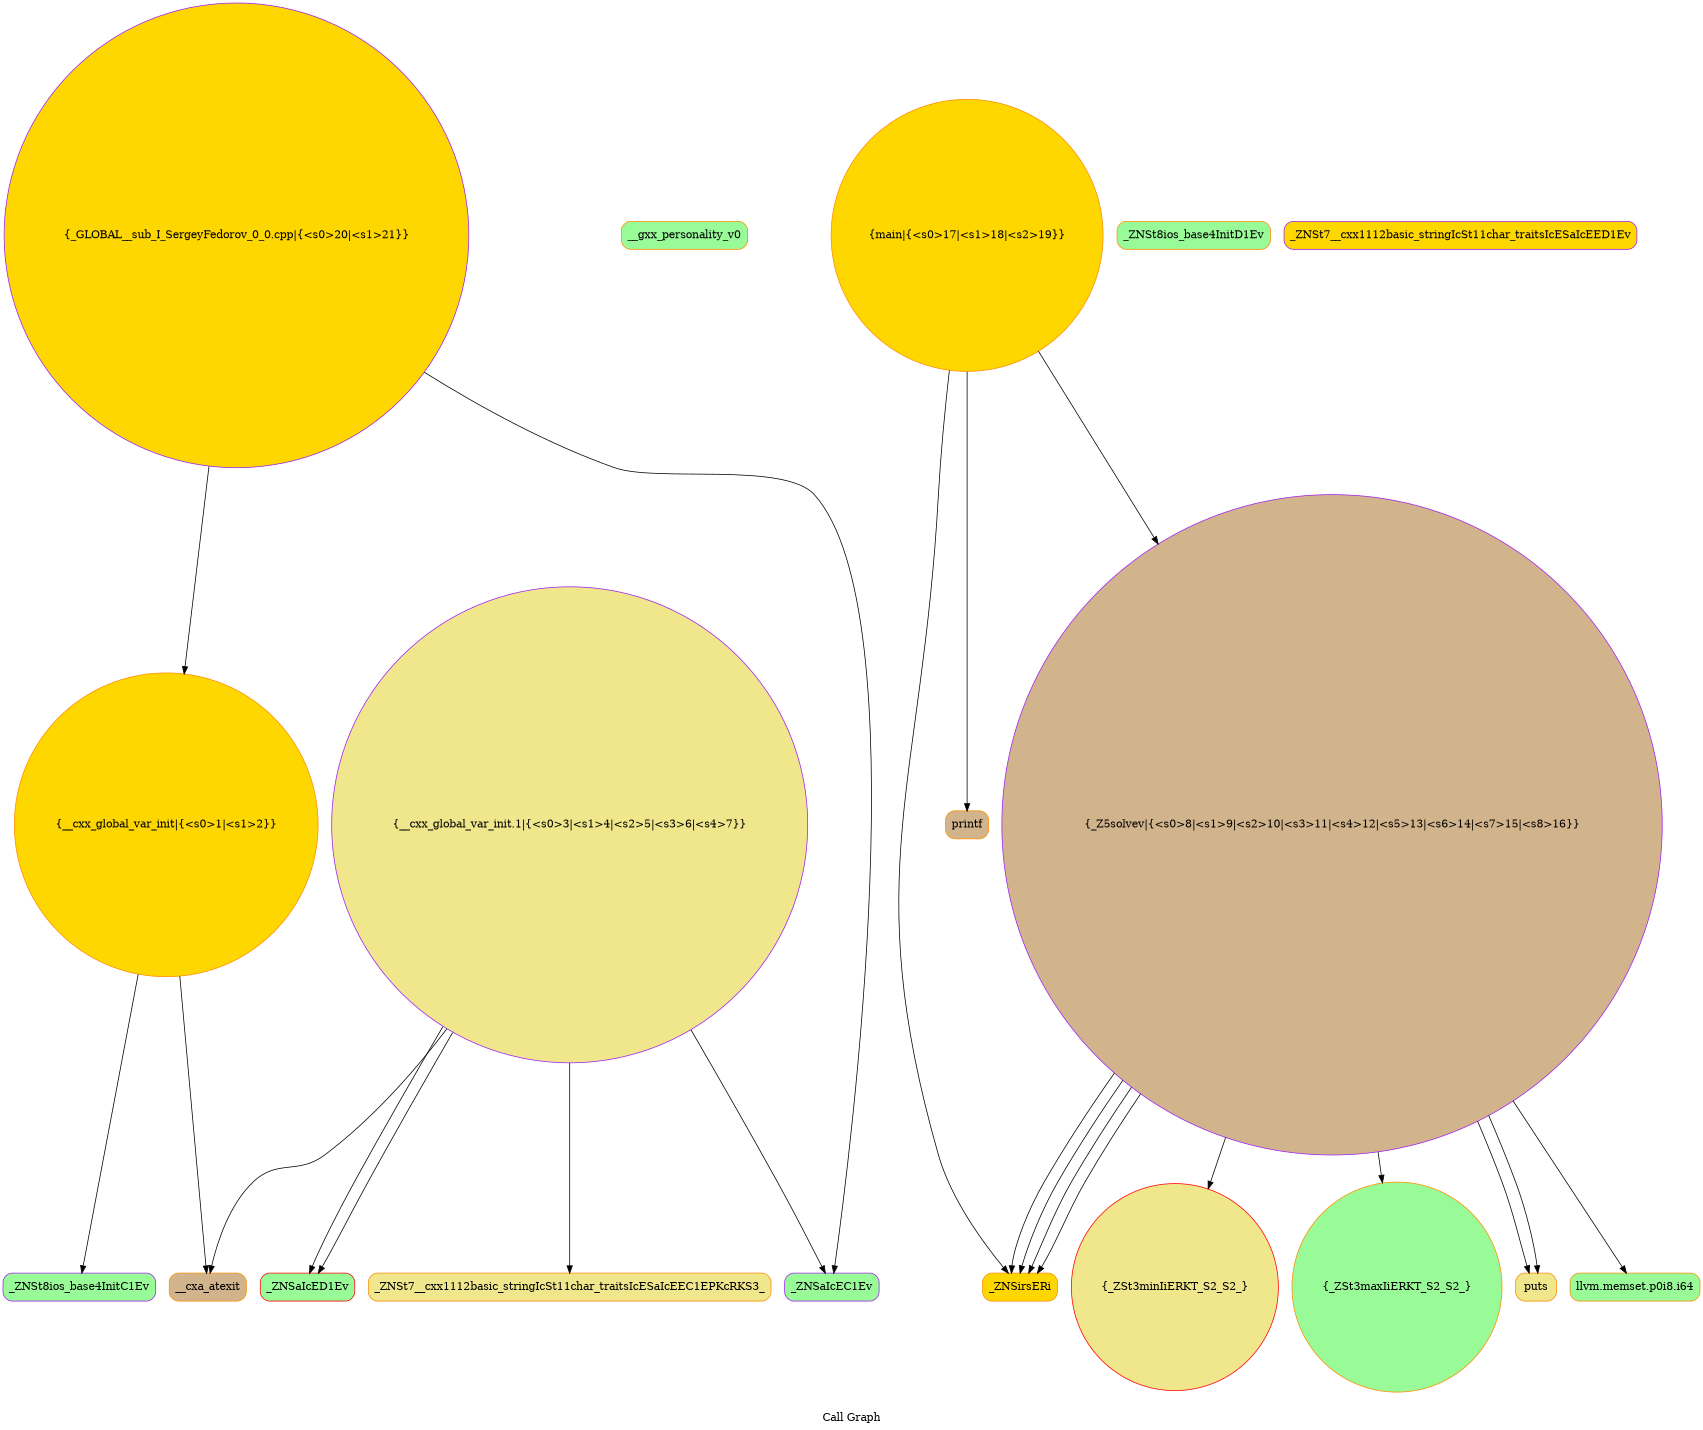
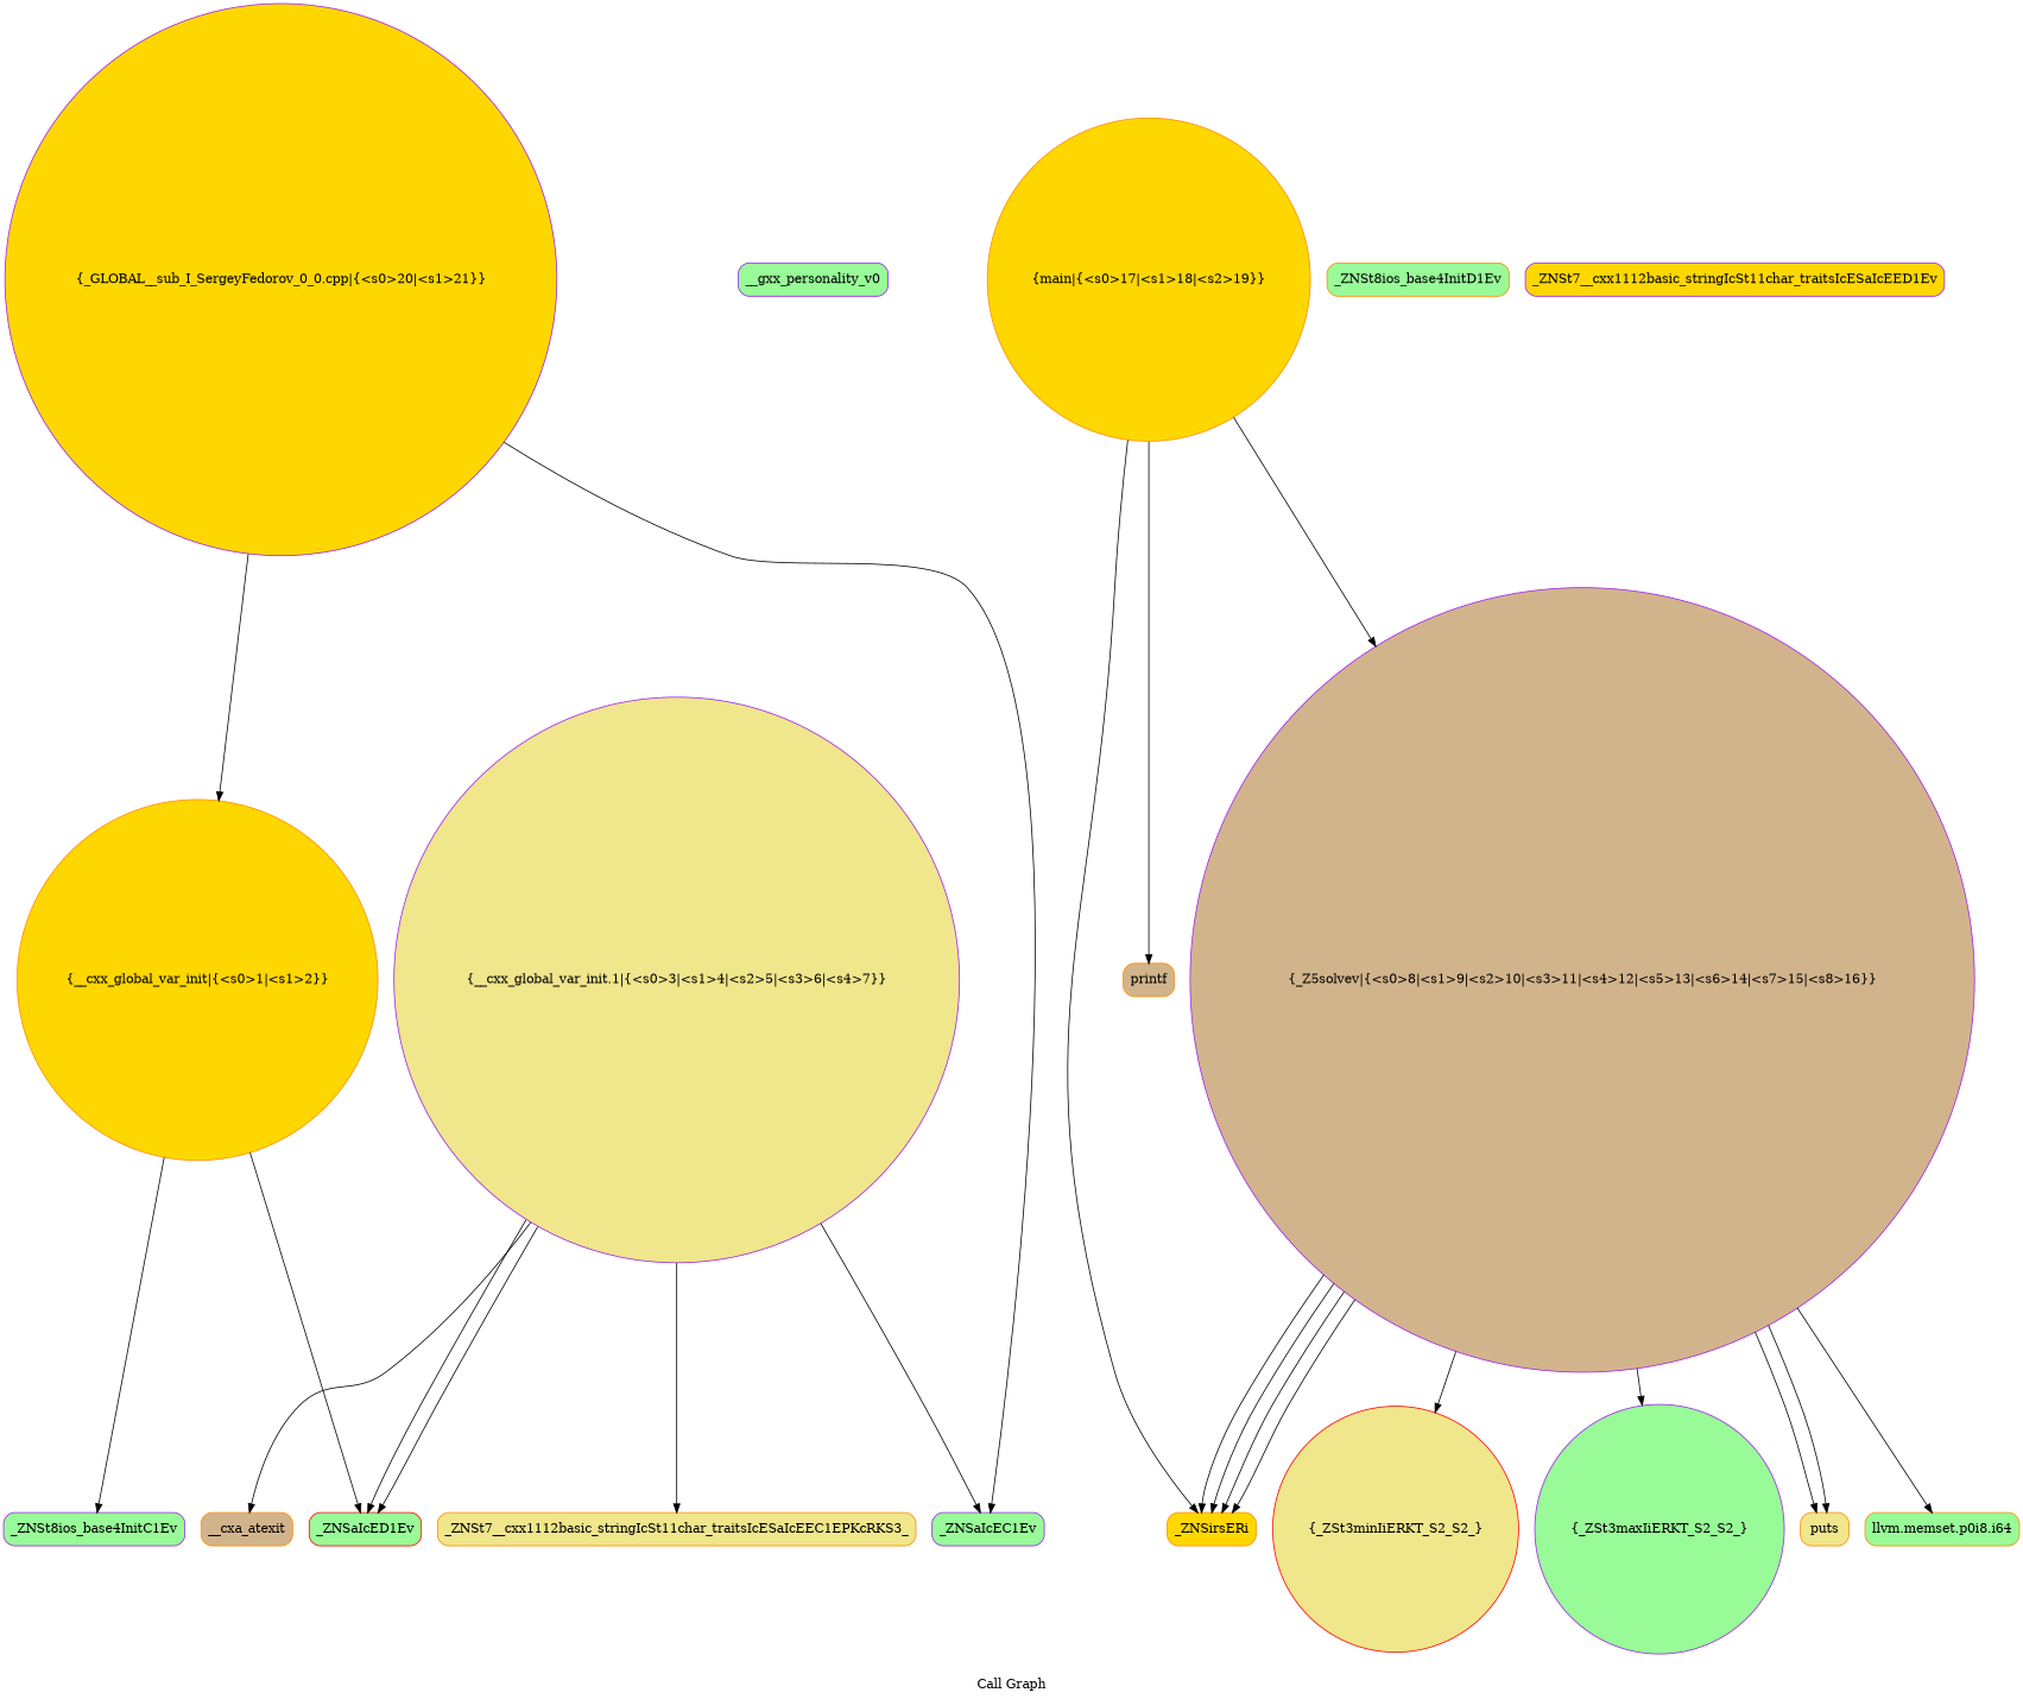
  digraph {
    label="Call Graph"
    node [color=darkorange fillcolor=palegreen shape=Mrecord style=filled]
    edge [color=black tailport=s0]
    n1 [fillcolor=gold label="{__cxx_global_var_init|{<s0>1|<s1>2}}" shape=circle]
    n2 [color=purple label="{_ZNSt8ios_base4InitC1Ev}"]
    n3 [fillcolor=tan label="{__cxa_atexit}"]
-   n4 [label="{__gxx_personality_v0}"]
+   n4 [color=purple label="{__gxx_personality_v0}"]
    n5 [color=red fillcolor=khaki label="{_ZSt3minIiERKT_S2_S2_}" shape=circle]
    n6 [label="{_ZNSt8ios_base4InitD1Ev}"]
    n7 [color=purple fillcolor=gold label="{_ZNSt7__cxx1112basic_stringIcSt11char_traitsIcESaIcEED1Ev}"]
    n8 [fillcolor=gold label="{main|{<s0>17|<s1>18|<s2>19}}" shape=circle]
    n9 [fillcolor=gold label="{_ZNSirsERi}"]
    n10 [fillcolor=tan label="{printf}"]
    n11 [color=purple fillcolor=tan label="{_Z5solvev|{<s0>8|<s1>9|<s2>10|<s3>11|<s4>12|<s5>13|<s6>14|<s7>15|<s8>16}}" shape=circle]
-   n12 [label="{_ZSt3maxIiERKT_S2_S2_}" shape=circle]
+   n12 [color=purple label="{_ZSt3maxIiERKT_S2_S2_}" shape=circle]
    n13 [fillcolor=khaki label="{puts}"]
    n14 [label="{llvm.memset.p0i8.i64}"]
    n15 [color=purple fillcolor=khaki label="{__cxx_global_var_init.1|{<s0>3|<s1>4|<s2>5|<s3>6|<s4>7}}" shape=circle]
    n16 [color=purple label="{_ZNSaIcEC1Ev}"]
    n17 [fillcolor=khaki label="{_ZNSt7__cxx1112basic_stringIcSt11char_traitsIcESaIcEEC1EPKcRKS3_}"]
    n18 [color=red label="{_ZNSaIcED1Ev}"]
    n19 [color=purple fillcolor=gold label="{_GLOBAL__sub_I_SergeyFedorov_0_0.cpp|{<s0>20|<s1>21}}" shape=circle]
    n1 -> n2
-   n1 -> n3 [tailport=s1]
+   n1 -> n18 [tailport=s1]
    n8 -> n9
    n8 -> n10 [tailport=s1]
    n8 -> n11 [tailport=s2]
    n11 -> n5 [tailport=s5]
    n11 -> n9
    n11 -> n9 [tailport=s1]
    n11 -> n9 [tailport=s2]
    n11 -> n9 [tailport=s3]
    n11 -> n12 [tailport=s6]
    n11 -> n13 [tailport=s7]
    n11 -> n13 [tailport=s8]
    n11 -> n14 [tailport=s4]
    n15 -> n3 [tailport=s3]
    n15 -> n16
    n15 -> n17 [tailport=s1]
    n15 -> n18 [tailport=s2]
    n15 -> n18 [tailport=s4]
    n19 -> n1
    n19 -> n16 [tailport=s1]
  }
